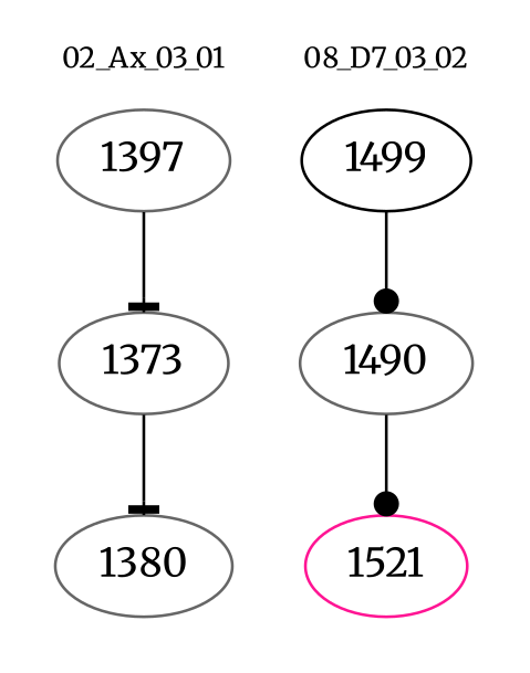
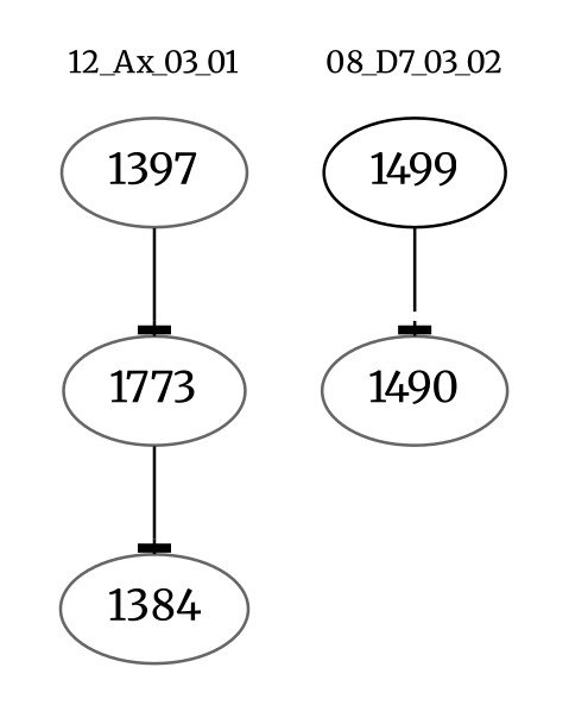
  digraph {
    fontname=Merriweather
    node [color=gray40 fontname=Merriweather]
    edge [arrowhead=tee color=black fontname=Merriweather]
    n1 [label=1397]
-   n2 [label=1373]
-   n3 [label=1380]
+   n2 [label=1773]
+   n3 [label=1384]
    n4 [color=black label=1499]
    n5 [label=1490]
-   n6 [color=deeppink label=1521]
    subgraph cluster_1 {
      color=white
      fontsize=10
-     label="02_Ax_03_01"
+     label="12_Ax_03_01"
      n1
      n2
      n3
    }
    subgraph cluster_2 {
      color=white
      fontsize=10
      label="08_D7_03_02"
      n4
      n5
-     n6
    }
    n1 -> n2
    n2 -> n3
-   n4 -> n5 [arrowhead=dot]
-   n5 -> n6 [arrowhead=dot]
+   n4 -> n5
  }
